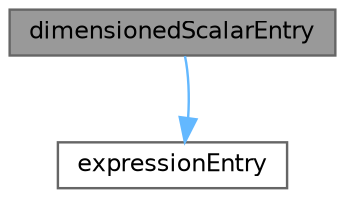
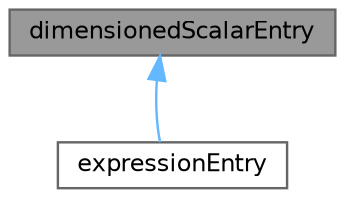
  digraph {
    node [color=gray40 fontname=Helvetica fontsize=10 shape=box style=filled]
    n1 [fillcolor=grey60 fontcolor=black height=0.2 label=dimensionedScalarEntry width=0.4]
    n2 [fillcolor=white height=0.2 label=expressionEntry width=0.4]
-   n2 -> n1 [color=steelblue1 dir=back fontname=Helvetica fontsize=10 labelfontname=Helvetica labelfontsize=10 style=solid]
+   n1 -> n2 [color=steelblue1 dir=back fontname=Helvetica fontsize=10 labelfontname=Helvetica labelfontsize=10 style=solid]
  }
